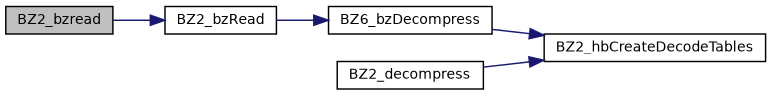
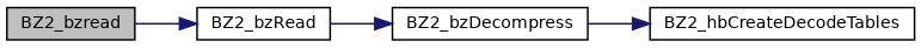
  digraph {
    rankdir=LR
    node [color=black fillcolor=white fontname=Helvetica fontsize=10 shape=record style=filled]
    edge [color=midnightblue fontname=Helvetica fontsize=10 labelfontname=Helvetica labelfontsize=10 style=solid]
    n1 [fillcolor=grey75 fontcolor=black height=0.2 label=BZ2_bzread width=0.4]
    n2 [height=0.2 label=BZ2_bzRead width=0.4]
-   n3 [height=0.2 label=BZ6_bzDecompress width=0.4]
+   n3 [height=0.2 label=BZ2_bzDecompress width=0.4]
    n4 [height=0.2 label=BZ2_hbCreateDecodeTables width=0.4]
-   n5 [height=0.2 label=BZ2_decompress width=0.4]
    n1 -> n2
    n2 -> n3
    n3 -> n4
-   n5 -> n4
  }
